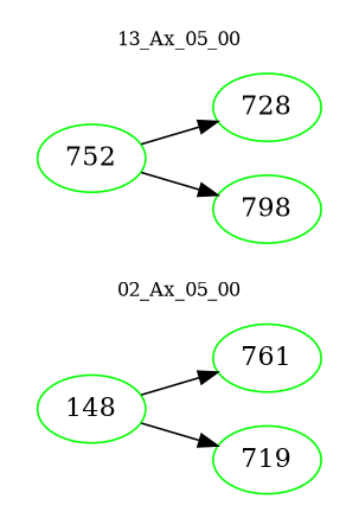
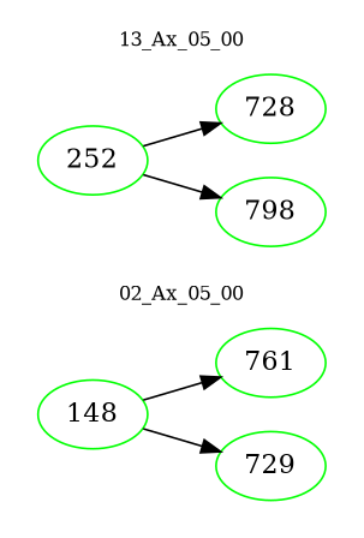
  digraph {
    rankdir=LR
    node [color=green]
    edge [color=black]
    n1 [label=148]
-   n2 [label=719]
+   n2 [label=729]
    n3 [label=761]
-   n4 [label=752]
+   n4 [label=252]
    n5 [label=798]
    n6 [label=728]
    subgraph cluster_1 {
      color=white
      fontsize=10
      label="02_Ax_05_00"
      n1
      n2
      n3
    }
    subgraph cluster_2 {
      color=white
      fontsize=10
      label="13_Ax_05_00"
      n4
      n5
      n6
    }
    n1 -> n2
    n1 -> n3
    n4 -> n5
    n4 -> n6
  }
